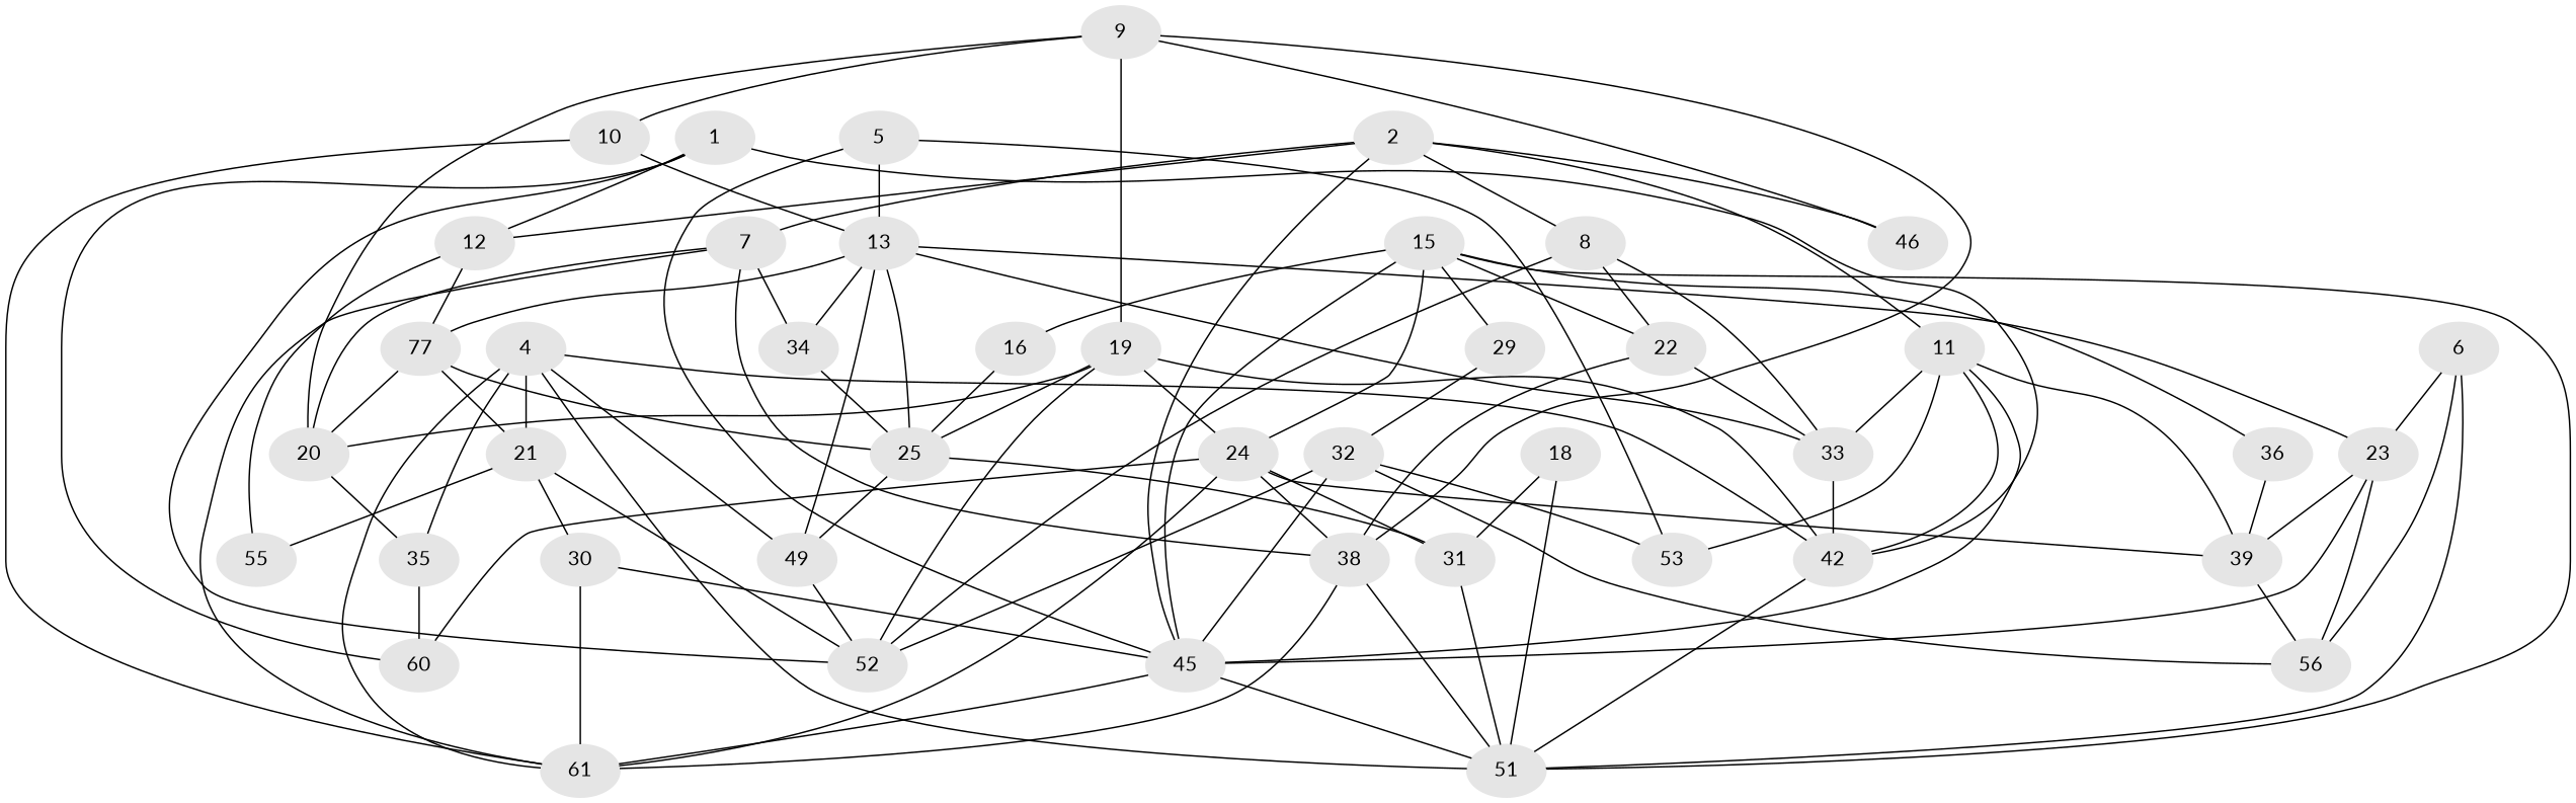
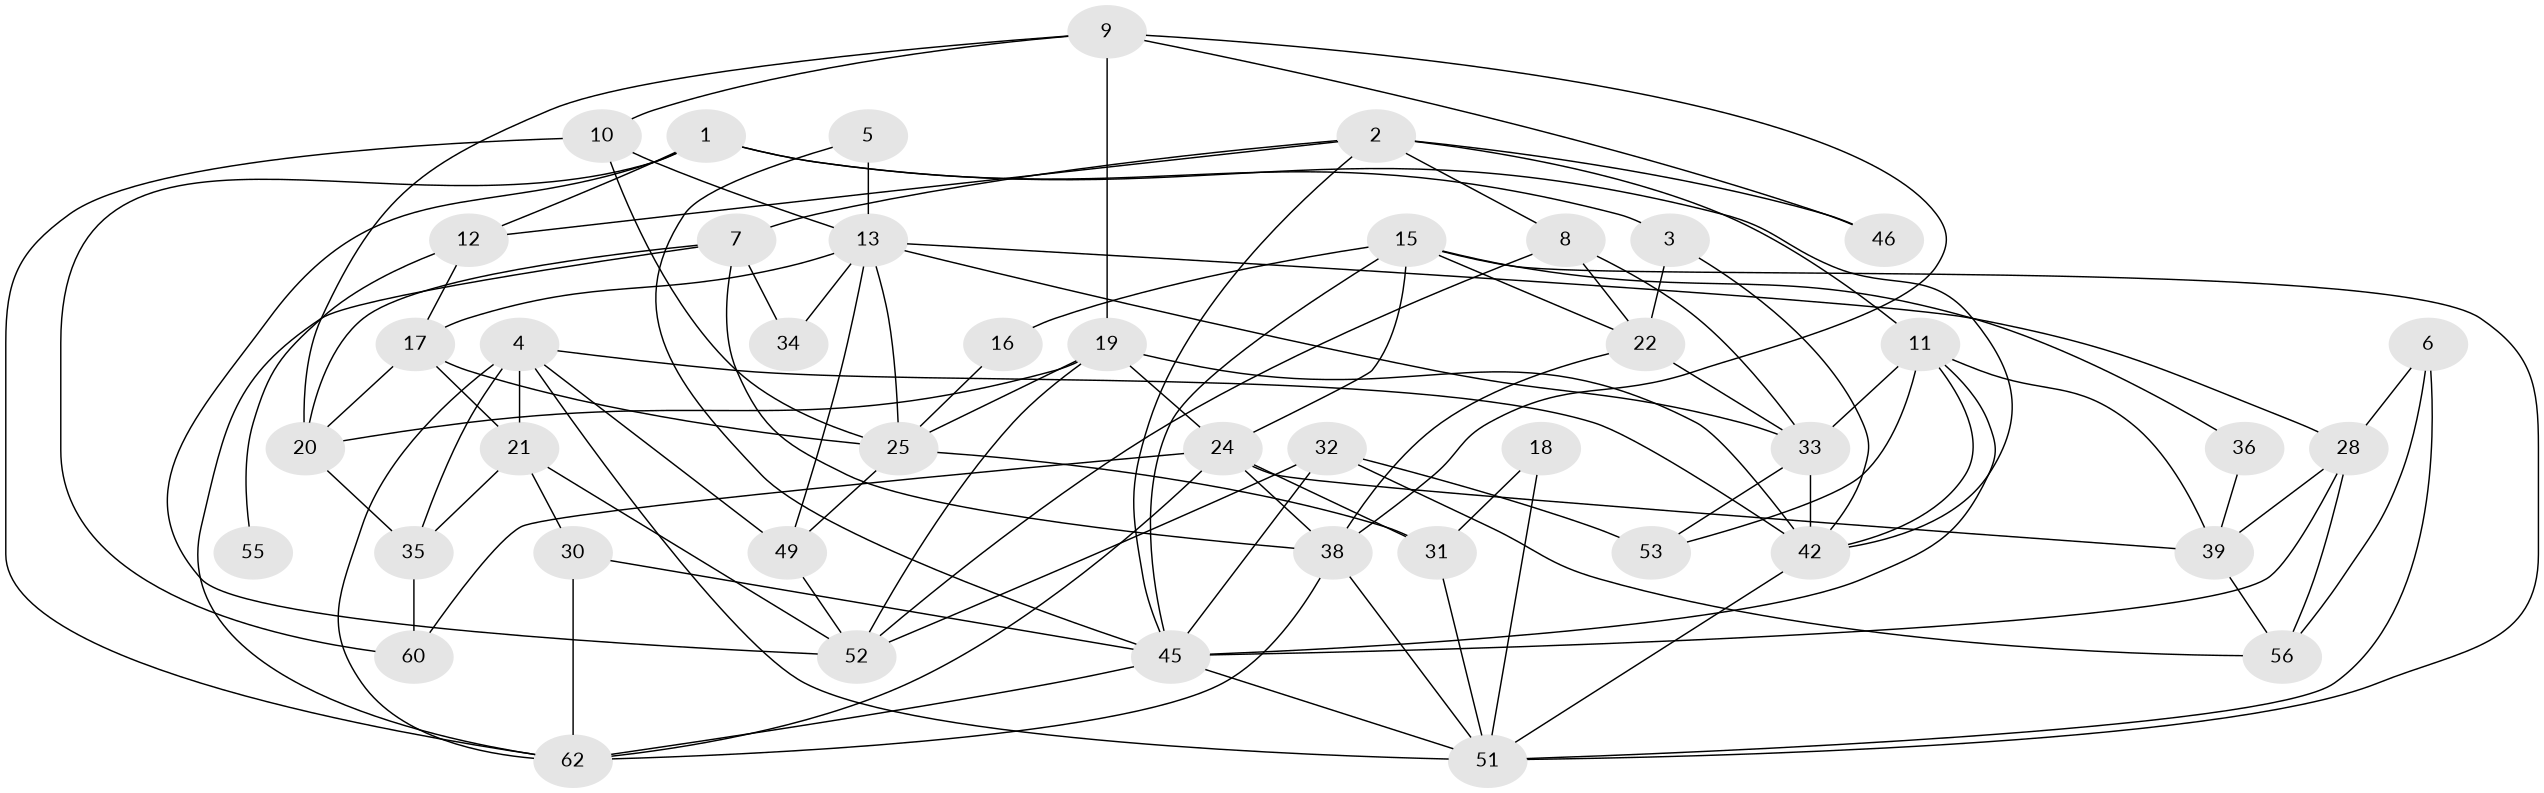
  graph {
    fontname=Lato
    node [color=gray90 fontname=Lato style=filled]
    edge [fontname=Lato]
    1 [super="+27"]
+   3
    12
    42 [super="+48"]
    52 [super="+63"]
    60
    22 [super="+44"]
-   17 [label=77]
+   17
    55
    51 [super="+54"]
    2 [super="+58"]
    7 [super="+59"]
    8
    11 [super="+14"]
    45 [super="+65"]
    46
-   62 [label=61]
+   62
    20 [super="+57"]
    34 [super="+37"]
    38
    33
    53
    39
    4 [super="+28"]
    21
    35
    49
    30
    13 [super="+64"]
-   23 [super="+40"]
+   23 [super="+40" label=28]
    25 [super="+50"]
    5
    6 [super="+47"]
    56
    10 [super="+43"]
    9
    19
    24 [super="+66"]
    31
    15 [super="+41"]
    16
-   29
    36
    32 [super="+61"]
    18
+   1 -- 3
    1 -- 12
    1 -- 42
    1 -- 52
    1 -- 60
+   3 -- 42
+   3 -- 22
    12 -- 17
    12 -- 55
    42 -- 51
    22 -- 38
    22 -- 33
    17 -- 20 [weight=2]
    17 -- 21
    17 -- 25
    2 -- 12
    2 -- 7
    2 -- 8
    2 -- 11
    2 -- 45
    2 -- 46
    7 -- 62
    7 -- 20
    7 -- 34
    7 -- 38
    8 -- 52
    8 -- 22
    8 -- 33
    11 -- 42
    11 -- 45
    11 -- 33
    11 -- 53
    11 -- 39
    45 -- 51
    45 -- 62
    20 -- 35
    38 -- 51
    38 -- 62
    33 -- 42
    39 -- 56
    4 -- 42
    4 -- 51
    4 -- 62
    4 -- 21
    4 -- 35
    4 -- 49
    21 -- 52
-   21 -- 55
+   21 -- 35
    21 -- 30
    35 -- 60
    49 -- 52
    30 -- 45
    30 -- 62
    13 -- 17
    13 -- 34
    13 -- 33
    13 -- 49
    13 -- 23
    13 -- 25
    23 -- 45
    23 -- 39
    23 -- 56
    25 -- 49
    25 -- 31
    5 -- 45
-   5 -- 53
+   33 -- 53
    5 -- 13
    6 -- 51
    6 -- 23 [weight=2]
    6 -- 56
    10 -- 62
    10 -- 13
-   34 -- 25
+   10 -- 25
    9 -- 46
    9 -- 20
    9 -- 38
    9 -- 10
    9 -- 19
    19 -- 42
    19 -- 52
    19 -- 20
    19 -- 25
    19 -- 24
    24 -- 60
    24 -- 62
    24 -- 38
    24 -- 39
    24 -- 31
    31 -- 51
    15 -- 22
    15 -- 51
    15 -- 45
    15 -- 24
    15 -- 16
-   15 -- 29
    15 -- 36
    16 -- 25
-   29 -- 32
    36 -- 39
    32 -- 52
    32 -- 45 [weight=2]
    32 -- 53 [weight=2]
    32 -- 56
    18 -- 51
    18 -- 31
  }
